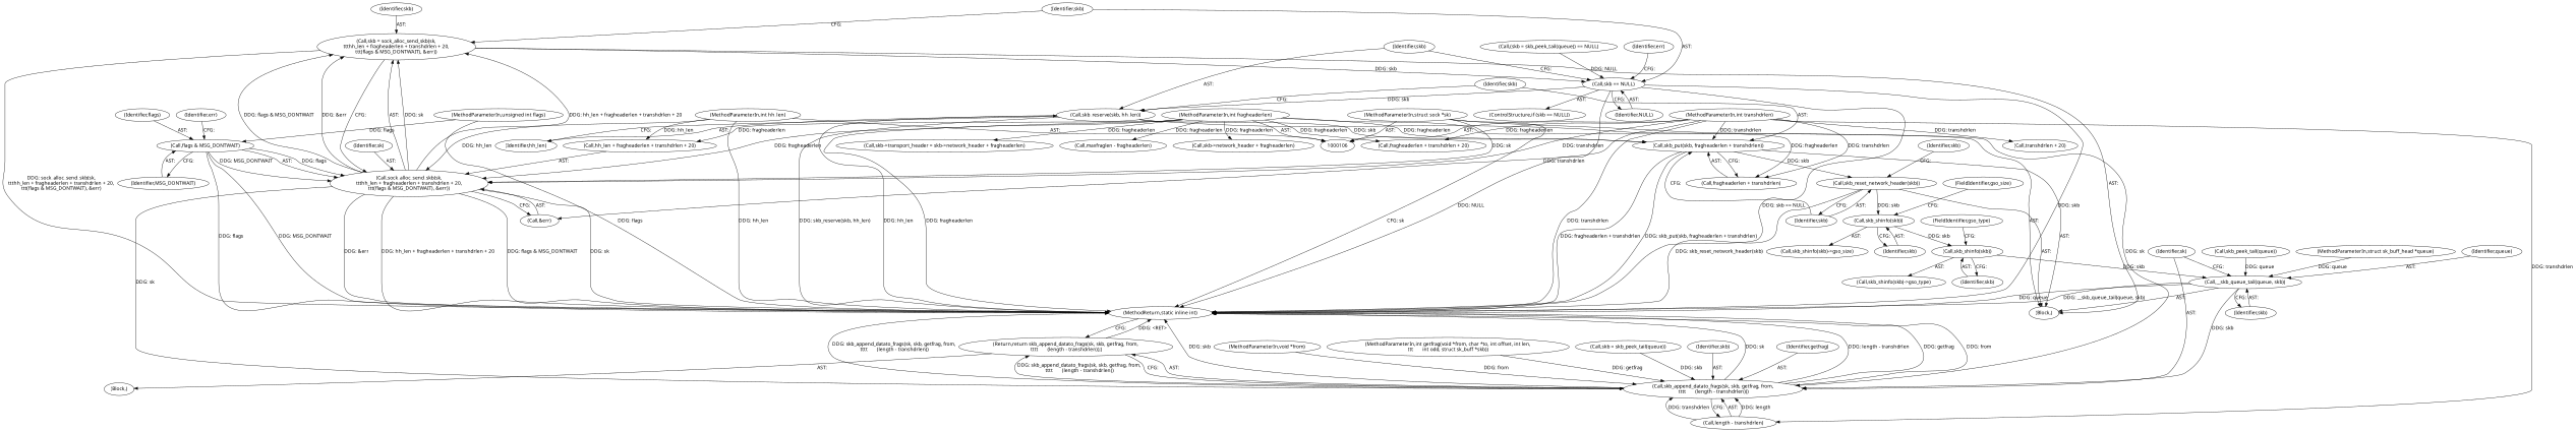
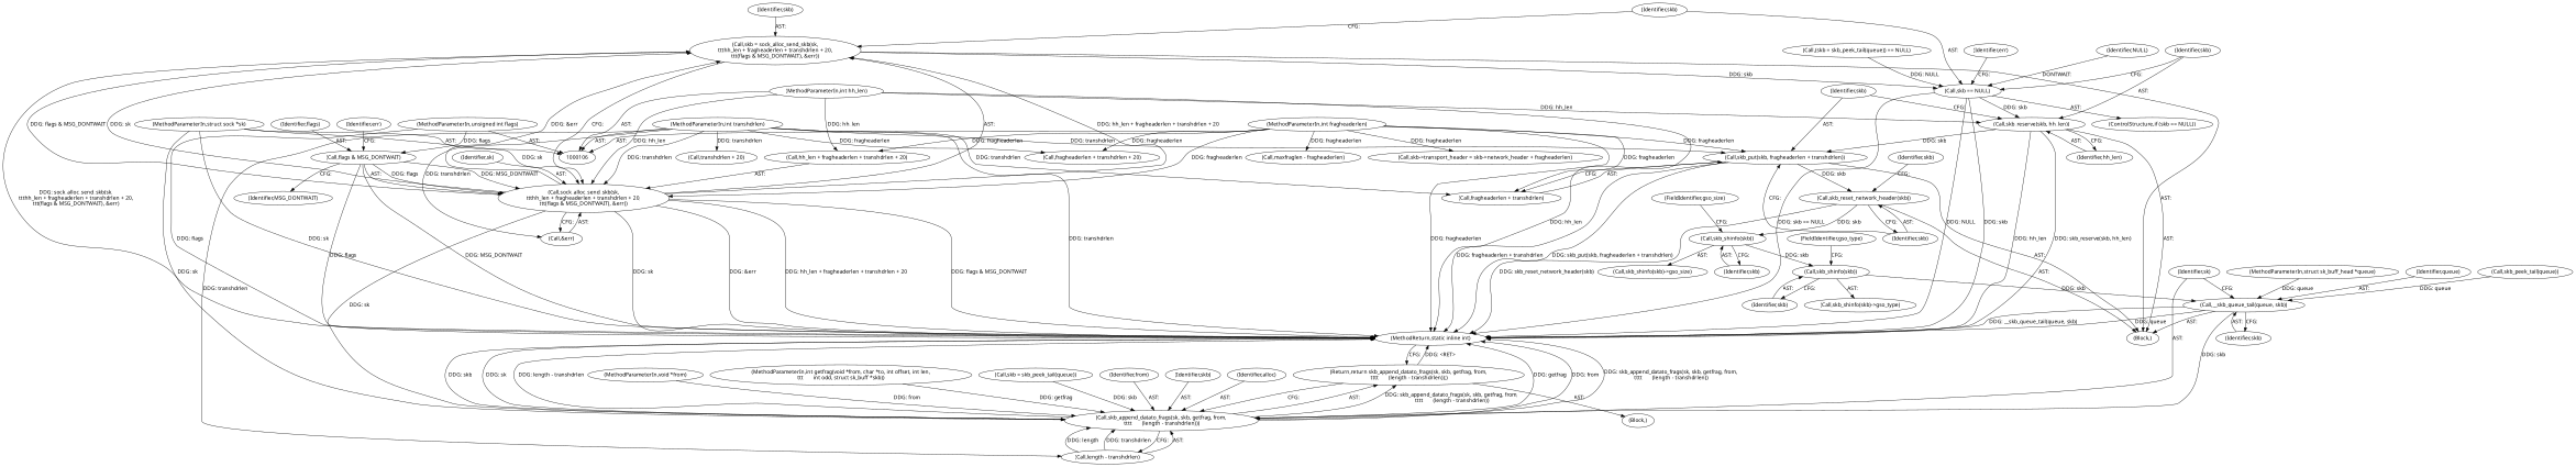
  digraph {
    fontname="Noto Sans"
    node [fontname="Noto Sans"]
    edge [fontname="Noto Sans"]
    n1 [label="(Call,skb = sock_alloc_send_skb(sk,\n\t\t\thh_len + fragheaderlen + transhdrlen + 20,\n\t\t\t(flags & MSG_DONTWAIT), &err))"]
    n2 [label="(Call,sock_alloc_send_skb(sk,\n\t\t\thh_len + fragheaderlen + transhdrlen + 20,\n\t\t\t(flags & MSG_DONTWAIT), &err))"]
    n3 [label="(Call,skb == NULL)"]
    n4 [label="(Block,)"]
    n5 [label="(MethodReturn,static inline int)"]
    n6 [label="(Call,skb_append_datato_frags(sk, skb, getfrag, from,\n \t\t\t\t       (length - transhdrlen)))"]
    n7 [label="(Call,&err)"]
    n8 [label="(Call,skb_reserve(skb, hh_len))"]
    n9 [label="(Identifier,NULL)"]
    n10 [label="(ControlStructure,if (skb == NULL))"]
    n11 [label="(Return,return skb_append_datato_frags(sk, skb, getfrag, from,\n \t\t\t\t       (length - transhdrlen));)"]
    n12 [label="(Call,length - transhdrlen)"]
    n13 [label="(MethodParameterIn,struct sock *sk)"]
    1000106
    n15 [label="(MethodParameterIn,int hh_len)"]
    n16 [label="(Call,hh_len + fragheaderlen + transhdrlen + 20)"]
    n17 [label="(Call,skb_put(skb, fragheaderlen + transhdrlen))"]
    n18 [label="(Identifier,hh_len)"]
    n19 [label="(MethodParameterIn,int fragheaderlen)"]
    n20 [label="(Call,fragheaderlen + transhdrlen)"]
-   n21 [label="(Call,skb->network_header + fragheaderlen)"]
    n22 [label="(Call,skb->transport_header = skb->network_header + fragheaderlen)"]
    n23 [label="(Call,fragheaderlen + transhdrlen + 20)"]
    n24 [label="(Call,maxfraglen - fragheaderlen)"]
    n25 [label="(Call,skb_reset_network_header(skb))"]
    n26 [label="(MethodParameterIn,int transhdrlen)"]
    n27 [label="(Call,transhdrlen + 20)"]
    n28 [label="(Call,flags & MSG_DONTWAIT)"]
    n29 [label="(Identifier,MSG_DONTWAIT)"]
    n30 [label="(MethodParameterIn,unsigned int flags)"]
    n31 [label="(Call,skb_shinfo(skb))"]
    n32 [label="(Identifier,skb)"]
    n33 [label="(Call,skb_shinfo(skb))"]
    n34 [label="(Identifier,skb)"]
    n35 [label="(Call,skb_shinfo(skb)->gso_size)"]
    n36 [label="(Call,__skb_queue_tail(queue, skb))"]
    n37 [label="(Identifier,skb)"]
    n38 [label="(Call,skb_shinfo(skb)->gso_type)"]
    n39 [label="(Identifier,skb)"]
    n40 [label="(Block,)"]
    n41 [label="(Identifier,flags)"]
    n42 [label="(MethodParameterIn,void *from)"]
    n43 [label="(Identifier,skb)"]
    n44 [label="(Identifier,skb)"]
    n45 [label="(MethodParameterIn,int getfrag(void *from, char *to, int offset, int len,\n\t\t\t       int odd, struct sk_buff *skb))"]
    n46 [label="(Call,(skb = skb_peek_tail(queue)) == NULL)"]
    n47 [label="(FieldIdentifier,gso_size)"]
    n48 [label="(Identifier,skb)"]
    n49 [label="(Call,skb = skb_peek_tail(queue))"]
    n50 [label="(Identifier,skb)"]
    n51 [label="(Call,skb_peek_tail(queue))"]
+   n52 [label="(Identifier,from)"]
    n53 [label="(Identifier,err)"]
    n54 [label="(Identifier,skb)"]
    n55 [label="(Identifier,skb)"]
    n56 [label="(Identifier,sk)"]
    n57 [label="(FieldIdentifier,gso_type)"]
    n58 [label="(Identifier,sk)"]
-   n59 [label="(Identifier,getfrag)"]
+   n59 [label="(Identifier,alloc)"]
    n60 [label="(MethodParameterIn,struct sk_buff_head *queue)"]
    n61 [label="(Identifier,queue)"]
    n62 [label="(Identifier,err)"]
    n1 -> n2 [label="CFG: "]
    n1 -> n3 [label="DDG: skb"]
    n1 -> n4 [label="AST: "]
    n1 -> n5 [label="DDG: sock_alloc_send_skb(sk,\n\t\t\thh_len + fragheaderlen + transhdrlen + 20,\n\t\t\t(flags & MSG_DONTWAIT), &err)"]
    n2 -> n1 [label="AST: "]
    n2 -> n1 [label="DDG: sk"]
    n2 -> n1 [label="DDG: hh_len + fragheaderlen + transhdrlen + 20"]
    n2 -> n1 [label="DDG: flags & MSG_DONTWAIT"]
    n2 -> n1 [label="DDG: &err"]
    n2 -> n5 [label="DDG: &err"]
    n2 -> n5 [label="DDG: hh_len + fragheaderlen + transhdrlen + 20"]
    n2 -> n5 [label="DDG: flags & MSG_DONTWAIT"]
    n2 -> n5 [label="DDG: sk"]
    n2 -> n6 [label="DDG: sk"]
    n2 -> n7 [label="CFG: "]
    n3 -> n5 [label="DDG: skb"]
    n3 -> n5 [label="DDG: skb == NULL"]
    n3 -> n5 [label="DDG: NULL"]
    n3 -> n8 [label="DDG: skb"]
-   n3 -> n9 [label="CFG: "]
    n3 -> n10 [label="AST: "]
    n5 -> n11 [label="CFG: "]
    n6 -> n5 [label="DDG: getfrag"]
    n6 -> n5 [label="DDG: from"]
    n6 -> n5 [label="DDG: skb_append_datato_frags(sk, skb, getfrag, from,\n \t\t\t\t       (length - transhdrlen))"]
    n6 -> n5 [label="DDG: skb"]
    n6 -> n5 [label="DDG: sk"]
    n6 -> n5 [label="DDG: length - transhdrlen"]
    n6 -> n11 [label="AST: "]
    n6 -> n11 [label="DDG: skb_append_datato_frags(sk, skb, getfrag, from,\n \t\t\t\t       (length - transhdrlen))"]
    n6 -> n12 [label="CFG: "]
    n7 -> n2 [label="AST: "]
    n8 -> n4 [label="AST: "]
    n8 -> n5 [label="DDG: hh_len"]
    n8 -> n5 [label="DDG: skb_reserve(skb, hh_len)"]
    n8 -> n17 [label="DDG: skb"]
    n8 -> n18 [label="CFG: "]
-   n9 -> n3 [label="AST: "]
+   n9 -> n3 [label="DONTWAIT: "]
    n11 -> n5 [label="DDG: <RET>"]
    n11 -> n6 [label="CFG: "]
    n11 -> n40 [label="AST: "]
    n12 -> n6 [label="AST: "]
    n12 -> n6 [label="DDG: length"]
    n12 -> n6 [label="DDG: transhdrlen"]
    n13 -> n2 [label="DDG: sk"]
-   n13 -> n5 [label="CFG: sk"]
+   n13 -> n5 [label="DDG: sk"]
    n13 -> n6 [label="DDG: sk"]
    n13 -> 1000106 [label="AST: "]
    n15 -> n2 [label="DDG: hh_len"]
    n15 -> n5 [label="DDG: hh_len"]
+   n15 -> n8 [label="DDG: hh_len"]
    n15 -> 1000106 [label="AST: "]
    n15 -> n16 [label="DDG: hh_len"]
    n16 -> n2 [label="AST: "]
    n17 -> n4 [label="AST: "]
    n17 -> n5 [label="DDG: skb_put(skb, fragheaderlen + transhdrlen)"]
    n17 -> n5 [label="DDG: fragheaderlen + transhdrlen"]
    n17 -> n20 [label="CFG: "]
    n17 -> n25 [label="DDG: skb"]
    n18 -> n8 [label="AST: "]
    n19 -> n2 [label="DDG: fragheaderlen"]
    n19 -> n5 [label="DDG: fragheaderlen"]
    n19 -> 1000106 [label="AST: "]
    n19 -> n16 [label="DDG: fragheaderlen"]
    n19 -> n17 [label="DDG: fragheaderlen"]
    n19 -> n20 [label="DDG: fragheaderlen"]
-   n19 -> n21 [label="DDG: fragheaderlen"]
    n19 -> n22 [label="DDG: fragheaderlen"]
    n19 -> n23 [label="DDG: fragheaderlen"]
    n19 -> n24 [label="DDG: fragheaderlen"]
    n20 -> n17 [label="AST: "]
    n25 -> n4 [label="AST: "]
    n25 -> n5 [label="DDG: skb_reset_network_header(skb)"]
    n25 -> n31 [label="DDG: skb"]
    n25 -> n32 [label="CFG: "]
    n26 -> n2 [label="DDG: transhdrlen"]
    n26 -> n5 [label="DDG: transhdrlen"]
    n26 -> n7 [label="DDG: transhdrlen"]
    n26 -> n12 [label="DDG: transhdrlen"]
    n26 -> 1000106 [label="AST: "]
    n26 -> n17 [label="DDG: transhdrlen"]
    n26 -> n20 [label="DDG: transhdrlen"]
    n26 -> n23 [label="DDG: fragheaderlen"]
    n26 -> n27 [label="DDG: transhdrlen"]
    n28 -> n2 [label="AST: "]
    n28 -> n2 [label="DDG: flags"]
    n28 -> n2 [label="DDG: MSG_DONTWAIT"]
    n28 -> n5 [label="DDG: MSG_DONTWAIT"]
    n28 -> n5 [label="DDG: flags"]
    n28 -> n29 [label="CFG: "]
-   n29 -> n28 [label="AST: "]
    n30 -> n5 [label="DDG: flags"]
+   n30 -> 1000106 [label="AST: "]
    n30 -> n28 [label="DDG: flags"]
    n31 -> n33 [label="DDG: skb"]
    n31 -> n34 [label="CFG: "]
    n31 -> n35 [label="AST: "]
    n32 -> n17 [label="CFG: "]
    n32 -> n25 [label="AST: "]
    n33 -> n36 [label="DDG: skb"]
    n33 -> n37 [label="CFG: "]
    n33 -> n38 [label="AST: "]
    n34 -> n31 [label="AST: "]
    n36 -> n4 [label="AST: "]
    n36 -> n5 [label="DDG: queue"]
    n36 -> n5 [label="DDG: __skb_queue_tail(queue, skb)"]
    n36 -> n6 [label="DDG: skb"]
    n36 -> n39 [label="CFG: "]
    n37 -> n33 [label="AST: "]
    n39 -> n36 [label="AST: "]
    n41 -> n28 [label="AST: "]
    n42 -> n6 [label="DDG: from"]
    n43 -> n1 [label="AST: "]
    n44 -> n8 [label="CFG: "]
    n44 -> n17 [label="AST: "]
    n45 -> n6 [label="DDG: getfrag"]
    n46 -> n3 [label="DDG: NULL"]
    n47 -> n31 [label="CFG: "]
    n48 -> n3 [label="CFG: "]
    n48 -> n8 [label="AST: "]
    n49 -> n6 [label="DDG: skb"]
    n50 -> n1 [label="CFG: "]
    n50 -> n3 [label="AST: "]
    n51 -> n36 [label="DDG: queue"]
+   n52 -> n6 [label="AST: "]
    n53 -> n3 [label="CFG: "]
    n54 -> n6 [label="AST: "]
    n55 -> n25 [label="CFG: "]
    n56 -> n2 [label="AST: "]
    n57 -> n33 [label="CFG: "]
    n58 -> n6 [label="AST: "]
    n58 -> n36 [label="CFG: "]
    n59 -> n6 [label="AST: "]
    n60 -> n36 [label="DDG: queue"]
    n61 -> n36 [label="AST: "]
    n62 -> n28 [label="CFG: "]
  }
